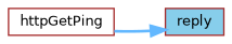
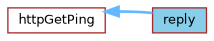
  digraph {
    rankdir=LR
    node [color=brown fontname=Helvetica fontsize=10 shape=box style=filled]
    n1 [fillcolor=white fontcolor=black height=0.2 label=httpGetPing width=0.4]
    n2 [fillcolor=skyblue height=0.2 label=reply width=0.4]
-   n1 -> n2 [color=steelblue1 fontname=Helvetica fontsize=10 labelfontname=Helvetica labelfontsize=10 style=bold]
+   n2 -> n1 [color=steelblue1 fontname=Helvetica fontsize=10 labelfontname=Helvetica labelfontsize=10 style=bold]
  }
